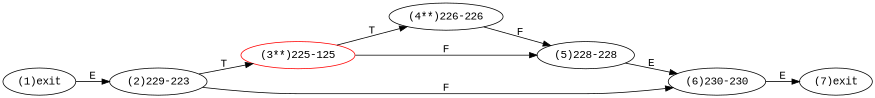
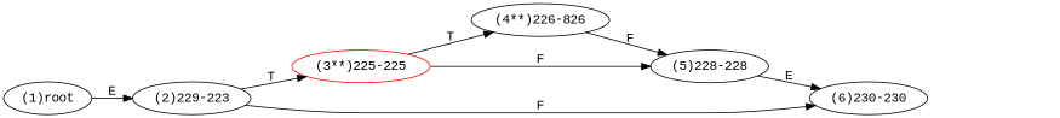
  digraph {
    fontname="Liberation Mono"
    rankdir=LR
    node [fontname="Liberation Mono"]
    edge [fontname="Liberation Mono"]
-   n1 [label="(1)exit"]
+   n1 [label="(1)root"]
    n2 [label="(2)229-223"]
-   n3 [color=red label="(3**)225-125"]
+   n3 [color=red label="(3**)225-225"]
    n4 [label="(6)230-230"]
-   n5 [label="(4**)226-226"]
+   n5 [label="(4**)226-826"]
    n6 [label="(5)228-228"]
-   n7 [label="(7)exit"]
    n1 -> n2 [label=E]
    n2 -> n3 [label=T]
    n2 -> n4 [label=F]
    n3 -> n5 [label=T]
    n3 -> n6 [label=F]
-   n4 -> n7 [label=E]
    n5 -> n6 [label=F]
    n6 -> n4 [label=E]
  }
